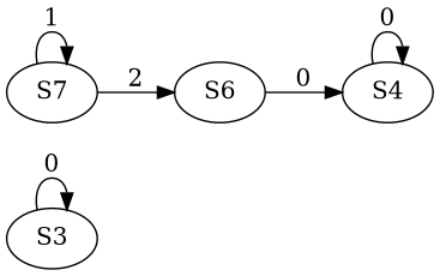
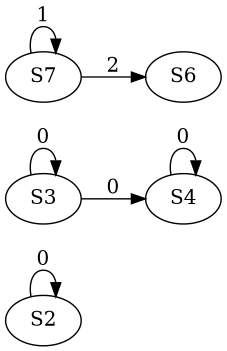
  strict digraph {
    rankdir=LR
+   S2
    S3
    S4
    S7
    S6
+   S2 -> S2 [label=0]
    S3 -> S3 [label=0]
    S4 -> S4 [label=0]
    S7 -> S7 [label=1]
    S7 -> S6 [label=2]
-   S6 -> S4 [label=0]
+   S3 -> S4 [label=0]
  }
